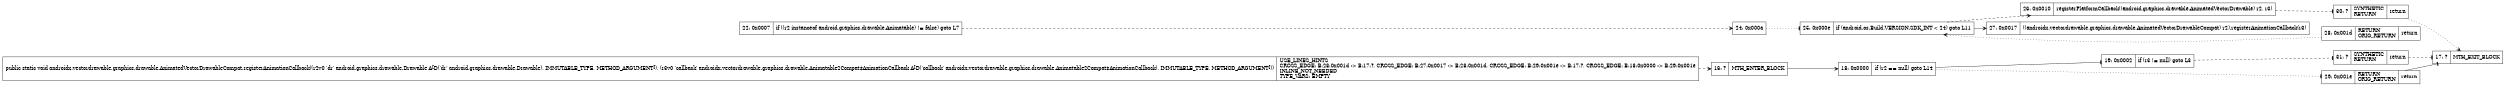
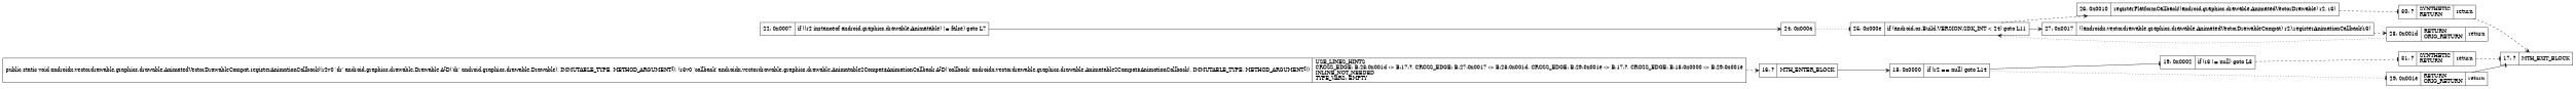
  digraph {
    rankdir=LR
    node [shape=record]
    edge [arrowhead=vee style=dashed]
    n1 [label="{16\:\ ?|MTH_ENTER_BLOCK\l}"]
    n2 [label="{18\:\ 0x0000|if (r2 == null) goto L14\l}"]
    n3 [label="{19\:\ 0x0002|if (r3 != null) goto L3\l}"]
    n4 [label="{29\:\ 0x001e|RETURN\lORIG_RETURN\l|return\l}"]
    n5 [label="{31\:\ ?|SYNTHETIC\lRETURN\l|return\l}"]
    n6 [label="{17\:\ ?|MTH_EXIT_BLOCK\l}"]
    n7 [label="{22\:\ 0x0007|if ((r2 instanceof android.graphics.drawable.Animatable) != false) goto L7\l}"]
    n8 [label="{24\:\ 0x000a}"]
    n9 [label="{25\:\ 0x000e|if (android.os.Build.VERSION.SDK_INT \< 24) goto L11\l}"]
    n10 [label="{26\:\ 0x0010|registerPlatformCallback((android.graphics.drawable.AnimatedVectorDrawable) r2, r3)\l}"]
    n11 [label="{27\:\ 0x0017|((androidx.vectordrawable.graphics.drawable.AnimatedVectorDrawableCompat) r2).registerAnimationCallback(r3)\l}"]
    n12 [label="{30\:\ ?|SYNTHETIC\lRETURN\l|return\l}"]
    n13 [label="{28\:\ 0x001d|RETURN\lORIG_RETURN\l|return\l}"]
    n14 [label="{public static void androidx.vectordrawable.graphics.drawable.AnimatedVectorDrawableCompat.registerAnimationCallback((r2v0 'dr' android.graphics.drawable.Drawable A[D('dr' android.graphics.drawable.Drawable), IMMUTABLE_TYPE, METHOD_ARGUMENT]), (r3v0 'callback' androidx.vectordrawable.graphics.drawable.Animatable2Compat$AnimationCallback A[D('callback' androidx.vectordrawable.graphics.drawable.Animatable2Compat$AnimationCallback), IMMUTABLE_TYPE, METHOD_ARGUMENT]))  | USE_LINES_HINTS\lCROSS_EDGE: B:28:0x001d \-\> B:17:?, CROSS_EDGE: B:27:0x0017 \-\> B:28:0x001d, CROSS_EDGE: B:29:0x001e \-\> B:17:?, CROSS_EDGE: B:18:0x0000 \-\> B:29:0x001e\lINLINE_NOT_NEEDED\lTYPE_VARS: EMPTY\l}"]
    n1 -> n2 [style=solid]
    n2 -> n3 [arrowhead=tee style=solid]
    n2 -> n4 [arrowhead=tee style=dotted]
    n3 -> n5 [arrowhead=tee]
    n4 -> n6 [arrowhead=tee style=solid]
    n5 -> n6 [arrowhead=tee]
-   n7 -> n8
+   n7 -> n8 [style=solid]
    n8 -> n9 [arrowhead=tee style=dotted]
    n9 -> n10
    n9 -> n11 [style=solid]
    n10 -> n12 [arrowhead=tee]
-   n12 -> n6 [style=dotted]
+   n11 -> n13
+   n12 -> n6
    n13 -> n9 [style=dotted]
    n14 -> n1
  }
